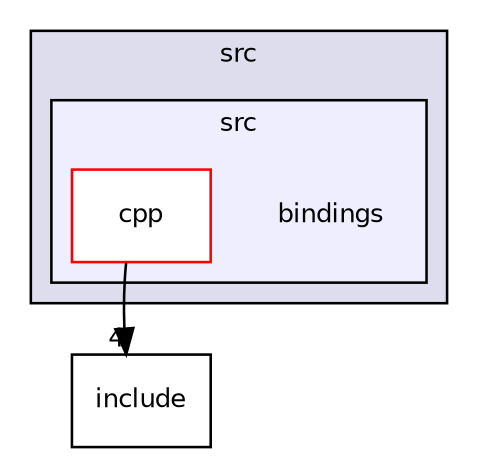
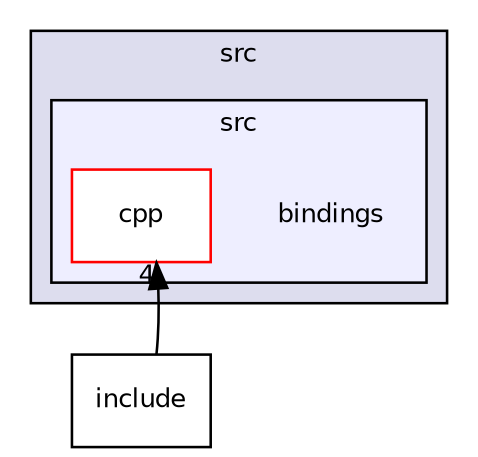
  digraph {
    compound=true
    node [fontname=Helvetica fontsize=10 shape=box]
    n1 [label=bindings shape=plaintext]
    n2 [color=red fillcolor=white label=cpp style=filled]
    n3 [label=include]
    subgraph cluster_1 {
      bgcolor="#ddddee"
      fontname=Helvetica
      fontsize=10
      label=src
      pencolor=black
      subgraph cluster_2 {
        bgcolor="#eeeeff"
        fontname=Helvetica
        fontsize=10
        pencolor=black
        n1
        n2
      }
    }
-   n2 -> n3 [headlabel=4 labeldistance=1.5 labelfontname=Helvetica labelfontsize=10]
+   n3 -> n2 [headlabel=4 labeldistance=1.5 labelfontname=Helvetica labelfontsize=10]
  }
